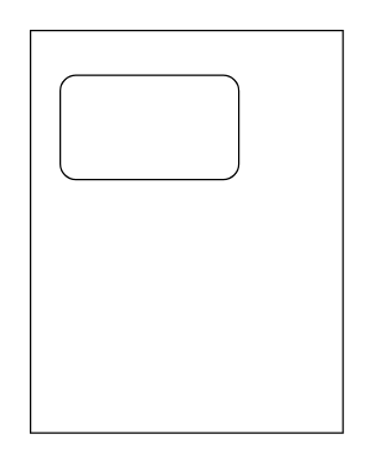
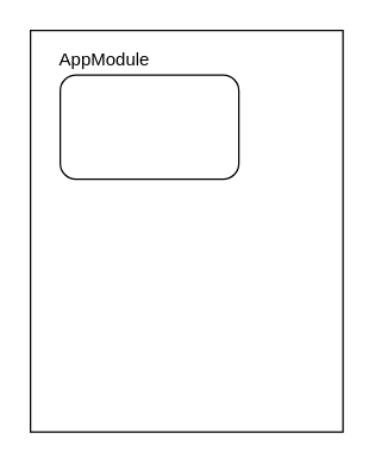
  <mxCell id="0" />
  <mxCell id="1" parent="0" />
  <mxCell id="2" value="" style="rounded=0;whiteSpace=wrap;html=1;" parent="1" vertex="1"><mxGeometry x="20" y="20" width="210" height="270" as="geometry" /></mxCell>
  <mxCell id="3" value="" style="rounded=1;whiteSpace=wrap;html=1;" parent="1" vertex="1"><mxGeometry x="40" y="50" width="120" height="70" as="geometry" /></mxCell>
+ <mxCell id="4" value="AppModule" style="text;html=1;strokeColor=none;fillColor=none;align=center;verticalAlign=middle;whiteSpace=wrap;rounded=0;" parent="1" vertex="1"><mxGeometry x="50" y="30" width="40" height="20" as="geometry" /></mxCell>
